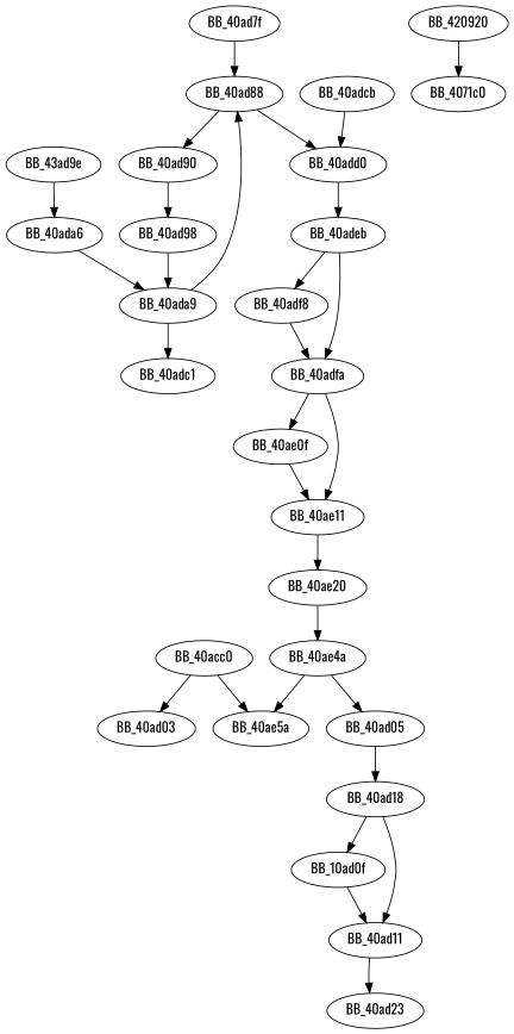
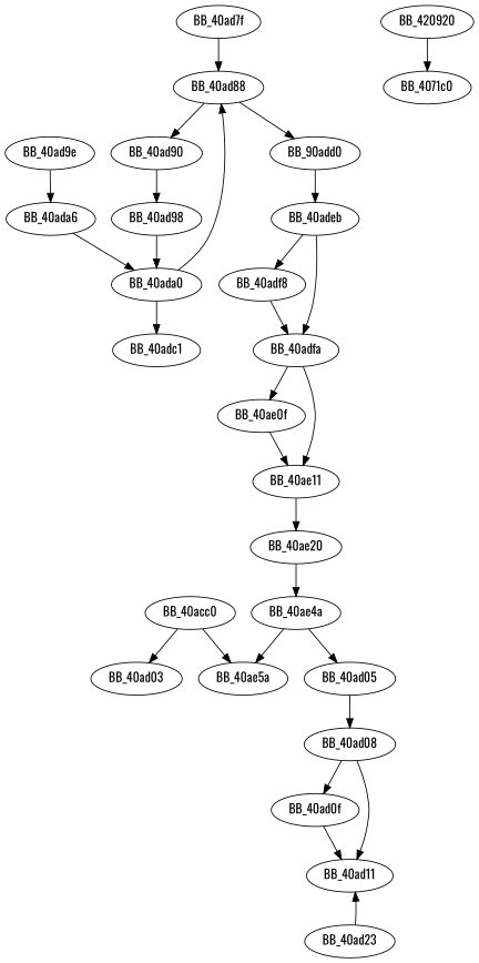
  digraph {
    fontname=Oswald
    node [fontname=Oswald]
    edge [fontname=Oswald]
    BB_40acc0
    BB_40ad03
    BB_40ae5a
-   BB_40ad08 [label=BB_40ad18]
-   BB_40ad0f [label=BB_10ad0f]
+   BB_40ad08
+   BB_40ad0f
    BB_40ad11
    BB_40ad23
    BB_40ad05
    BB_40ad7f
    BB_40ad88
    BB_40ad90
-   BB_40add0
+   BB_40add0 [label=BB_90add0]
    BB_40ad98
    BB_40adeb
-   BB_40ada9
+   BB_40ada9 [label=BB_40ada0]
    BB_40adf8
    BB_40adfa
    BB_40ae4a
-   BB_40ad9e [label=BB_43ad9e]
+   BB_40ad9e
    BB_40ada6
    BB_40adc1
-   BB_40adcb
    BB_40ae0f
    BB_40ae11
    BB_40ae20
    BB_420920
    BB_4071c0
    BB_40acc0 -> BB_40ad03
    BB_40acc0 -> BB_40ae5a
    BB_40ad08 -> BB_40ad0f
    BB_40ad08 -> BB_40ad11
    BB_40ad0f -> BB_40ad11
-   BB_40ad11 -> BB_40ad23
+   BB_40ad23 -> BB_40ad11
    BB_40ad05 -> BB_40ad08
    BB_40ad7f -> BB_40ad88
    BB_40ad88 -> BB_40ad90
    BB_40ad88 -> BB_40add0
    BB_40ad90 -> BB_40ad98
    BB_40add0 -> BB_40adeb
    BB_40ad98 -> BB_40ada9
    BB_40adeb -> BB_40adf8
    BB_40adeb -> BB_40adfa
    BB_40ada9 -> BB_40ad88
    BB_40ada9 -> BB_40adc1
    BB_40adf8 -> BB_40adfa
    BB_40adfa -> BB_40ae0f
    BB_40adfa -> BB_40ae11
    BB_40ae4a -> BB_40ae5a
    BB_40ae4a -> BB_40ad05
    BB_40ad9e -> BB_40ada6
    BB_40ada6 -> BB_40ada9
-   BB_40adcb -> BB_40add0
    BB_40ae0f -> BB_40ae11
    BB_40ae11 -> BB_40ae20
    BB_40ae20 -> BB_40ae4a
    BB_420920 -> BB_4071c0
  }
